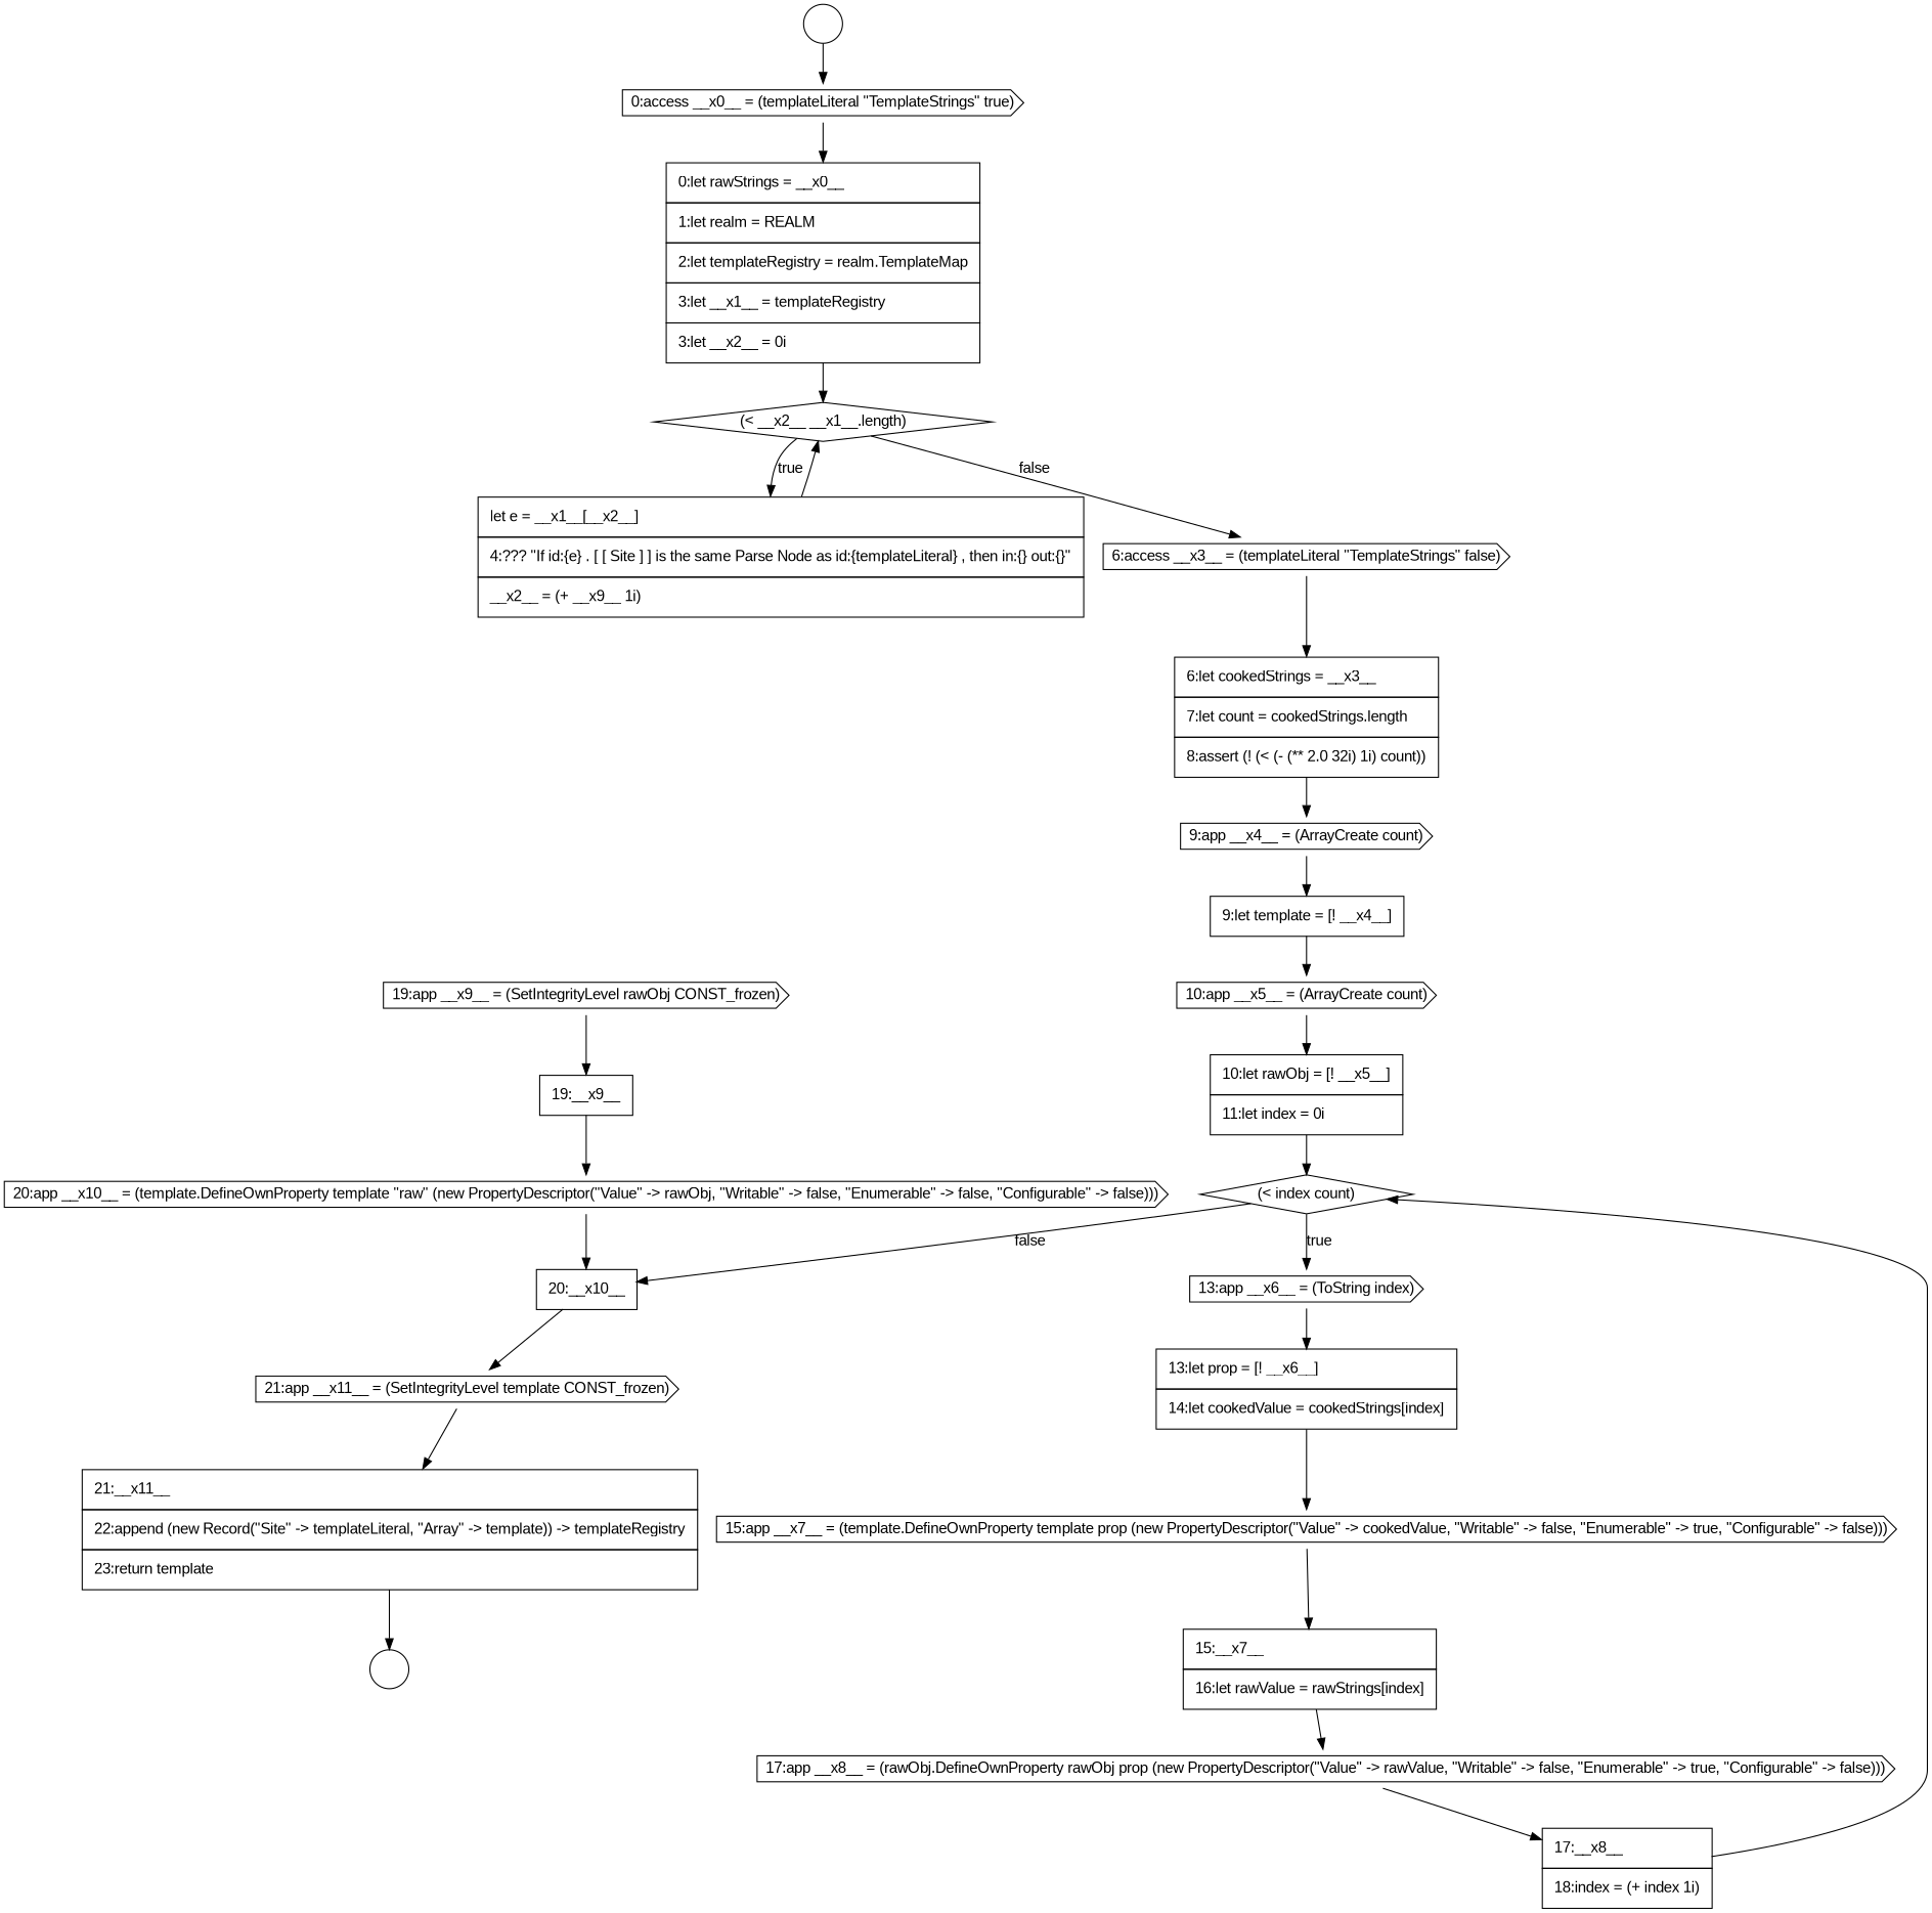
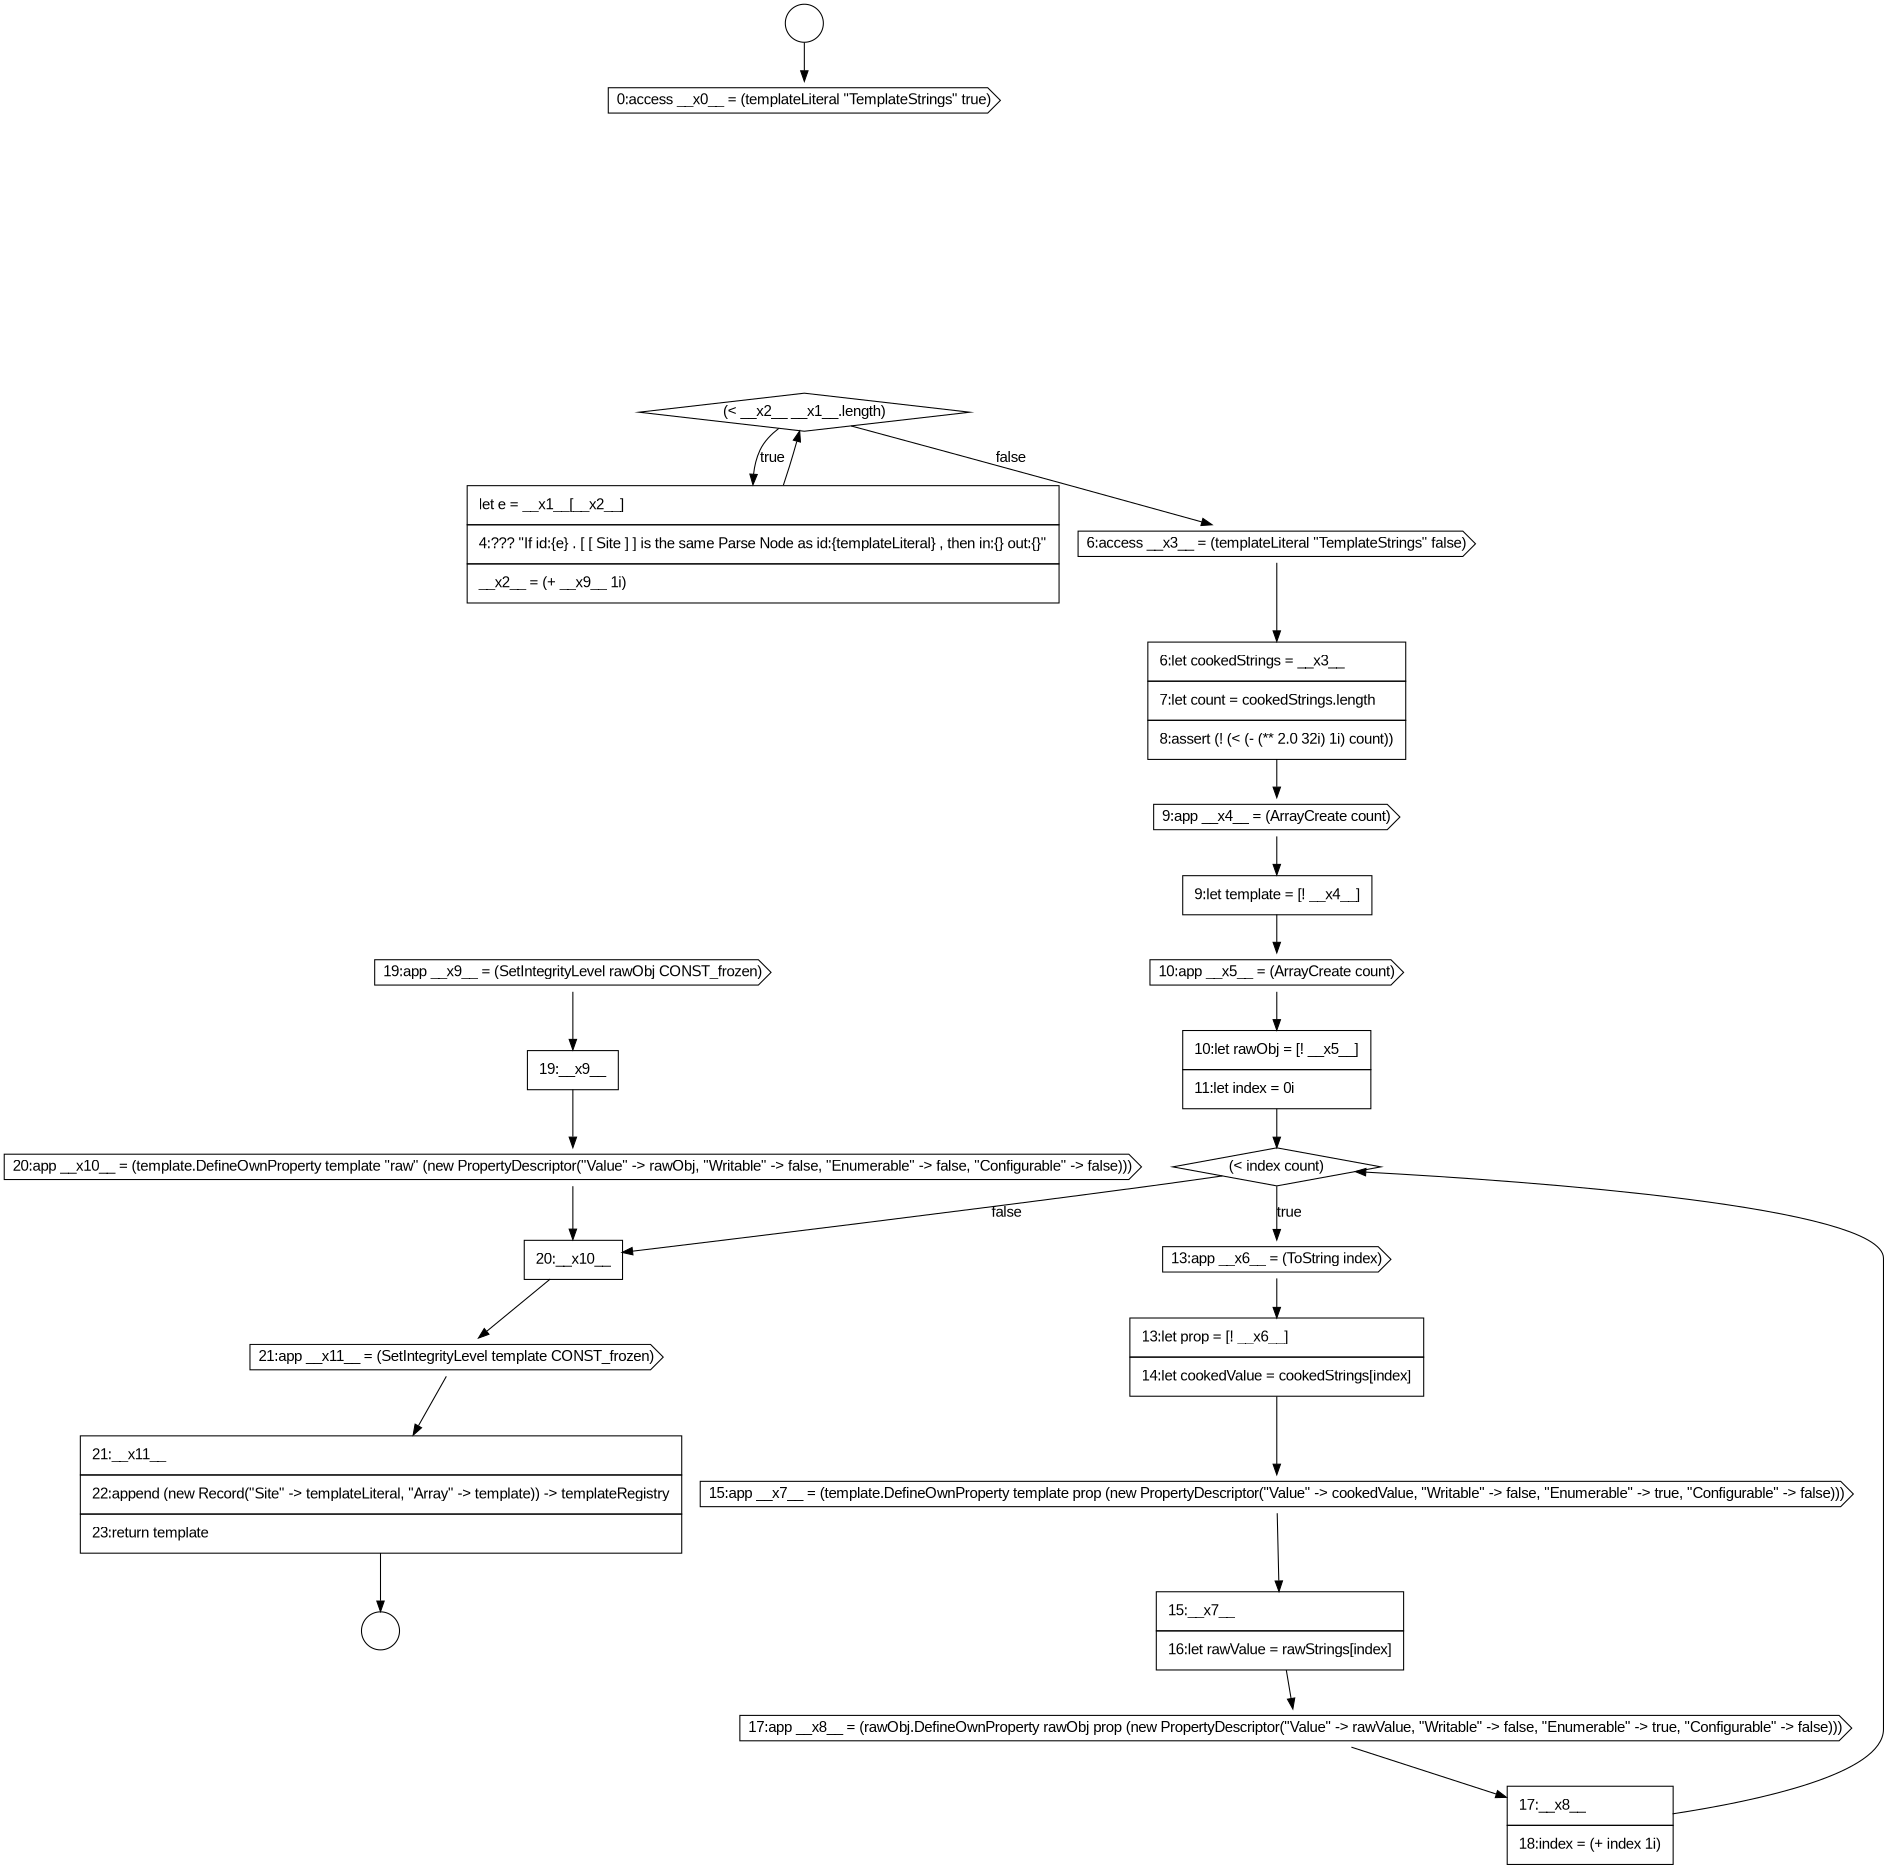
  digraph {
    fontname="Liberation Sans"
    node [color=black fillcolor=white fontname="Liberation Sans" shape=none style=filled]
    edge [color=black fontname="Liberation Sans"]
    n1 [label=<<font color="black">(&lt; index count)</font>> shape=diamond]
    n2 [label=<<font color="black">13:app __x6__ = (ToString index)</font>> shape=cds]
    n3 [label=<<font color="black">     <table border="0" cellborder="1" cellspacing="0" cellpadding="10">       <tr><td align="left">20:__x10__</td></tr>     </table>   </font>> margin=0]
    n4 [label=<<font color="black">     <table border="0" cellborder="1" cellspacing="0" cellpadding="10">       <tr><td align="left">13:let prop = [! __x6__]</td></tr>       <tr><td align="left">14:let cookedValue = cookedStrings[index]</td></tr>     </table>   </font>> margin=0]
    n5 [label=<<font color="black">19:app __x9__ = (SetIntegrityLevel rawObj CONST_frozen)</font>> shape=cds]
    n6 [label=<<font color="black">     <table border="0" cellborder="1" cellspacing="0" cellpadding="10">       <tr><td align="left">19:__x9__</td></tr>     </table>   </font>> margin=0]
    n7 [label=<<font color="black">     <table border="0" cellborder="1" cellspacing="0" cellpadding="10">       <tr><td align="left">9:let template = [! __x4__]</td></tr>     </table>   </font>> margin=0]
    n8 [label=<<font color="black">10:app __x5__ = (ArrayCreate count)</font>> shape=cds]
    n9 [label=<<font color="black">     <table border="0" cellborder="1" cellspacing="0" cellpadding="10">       <tr><td align="left">10:let rawObj = [! __x5__]</td></tr>       <tr><td align="left">11:let index = 0i</td></tr>     </table>   </font>> margin=0]
    n10 [label=<<font color="black">     <table border="0" cellborder="1" cellspacing="0" cellpadding="10">       <tr><td align="left">let e = __x1__[__x2__]</td></tr>       <tr><td align="left">4:??? &quot;If id:{e} . [ [ Site ] ] is the same Parse Node as id:{templateLiteral} , then in:{} out:{}&quot;</td></tr>       <tr><td align="left">__x2__ = (+ __x9__ 1i)</td></tr>     </table>   </font>> margin=0]
    n11 [label=<<font color="black">(&lt; __x2__ __x1__.length)</font>> shape=diamond]
    n12 [label=<<font color="black">6:access __x3__ = (templateLiteral &quot;TemplateStrings&quot; false)</font>> shape=cds]
    n13 [label=<<font color="black">     <table border="0" cellborder="1" cellspacing="0" cellpadding="10">       <tr><td align="left">15:__x7__</td></tr>       <tr><td align="left">16:let rawValue = rawStrings[index]</td></tr>     </table>   </font>> margin=0]
    n14 [label=<<font color="black">17:app __x8__ = (rawObj.DefineOwnProperty rawObj prop (new PropertyDescriptor(&quot;Value&quot; -&gt; rawValue, &quot;Writable&quot; -&gt; false, &quot;Enumerable&quot; -&gt; true, &quot;Configurable&quot; -&gt; false)))</font>> shape=cds]
    n15 [label=<<font color="black">     <table border="0" cellborder="1" cellspacing="0" cellpadding="10">       <tr><td align="left">17:__x8__</td></tr>       <tr><td align="left">18:index = (+ index 1i)</td></tr>     </table>   </font>> margin=0]
    n16 [label=<<font color="black">21:app __x11__ = (SetIntegrityLevel template CONST_frozen)</font>> shape=cds]
    n17 [label=<<font color="black">     <table border="0" cellborder="1" cellspacing="0" cellpadding="10">       <tr><td align="left">21:__x11__</td></tr>       <tr><td align="left">22:append (new Record(&quot;Site&quot; -&gt; templateLiteral, &quot;Array&quot; -&gt; template)) -&gt; templateRegistry</td></tr>       <tr><td align="left">23:return template</td></tr>     </table>   </font>> margin=0]
    n18 [label=<<font color="black">15:app __x7__ = (template.DefineOwnProperty template prop (new PropertyDescriptor(&quot;Value&quot; -&gt; cookedValue, &quot;Writable&quot; -&gt; false, &quot;Enumerable&quot; -&gt; true, &quot;Configurable&quot; -&gt; false)))</font>> shape=cds]
-   n19 [label=<<font color="black">     <table border="0" cellborder="1" cellspacing="0" cellpadding="10">       <tr><td align="left">0:let rawStrings = __x0__</td></tr>       <tr><td align="left">1:let realm = REALM</td></tr>       <tr><td align="left">2:let templateRegistry = realm.TemplateMap</td></tr>       <tr><td align="left">3:let __x1__ = templateRegistry</td></tr>       <tr><td align="left">3:let __x2__ = 0i</td></tr>     </table>   </font>> margin=0]
    n20 [label=<<font color="black">0:access __x0__ = (templateLiteral &quot;TemplateStrings&quot; true)</font>> shape=cds]
    n21 [label=" " shape=circle]
    n22 [label=<<font color="black">9:app __x4__ = (ArrayCreate count)</font>> shape=cds]
    n23 [label=" " shape=circle]
    n24 [label=<<font color="black">     <table border="0" cellborder="1" cellspacing="0" cellpadding="10">       <tr><td align="left">6:let cookedStrings = __x3__</td></tr>       <tr><td align="left">7:let count = cookedStrings.length</td></tr>       <tr><td align="left">8:assert (! (&lt; (- (** 2.0 32i) 1i) count))</td></tr>     </table>   </font>> margin=0]
    n25 [label=<<font color="black">20:app __x10__ = (template.DefineOwnProperty template &quot;raw&quot; (new PropertyDescriptor(&quot;Value&quot; -&gt; rawObj, &quot;Writable&quot; -&gt; false, &quot;Enumerable&quot; -&gt; false, &quot;Configurable&quot; -&gt; false)))</font>> shape=cds]
    n1 -> n2 [label=<<font color="black">true</font>>]
    n1 -> n3 [label=<<font color="black">false</font>>]
    n2 -> n4
    n3 -> n16
    n4 -> n18
    n5 -> n6
    n6 -> n25
    n7 -> n8
    n8 -> n9
    n9 -> n1
    n10 -> n11
    n11 -> n10 [label=<<font color="black">true</font>>]
    n11 -> n12 [label=<<font color="black">false</font>>]
    n12 -> n24
    n13 -> n14
    n14 -> n15
    n15 -> n1
    n16 -> n17
    n17 -> n21
    n18 -> n13
-   n19 -> n11
-   n20 -> n19
    n22 -> n7
    n23 -> n20
    n24 -> n22
    n25 -> n3
  }
